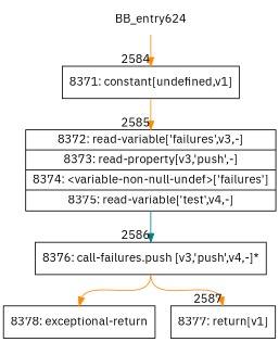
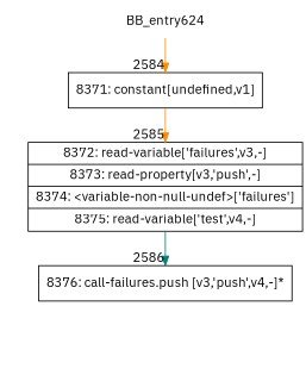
  digraph {
    fontname="IBM Plex Sans"
    rankdir=TD
    node [fontname="IBM Plex Sans" shape=record]
    edge [color=darkorange fontname="IBM Plex Sans" headport=n tailport=s]
    n1 [label=BB_entry624 shape=none]
    n2 [label="{8371: constant[undefined,v1]}"]
    n3 [label="{8372: read-variable['failures',v3,-]|8373: read-property[v3,'push',-]|8374: \<variable-non-null-undef\>['failures']|8375: read-variable['test',v4,-]}"]
    n4 [label="{8376: call-failures.push [v3,'push',v4,-]*}"]
-   n5 [label="{8378: exceptional-return}"]
-   n6 [label="{8377: return[v1]}"]
    n1 -> n2 [headlabel="    2584"]
    n2 -> n3 [headlabel="      2585"]
    n3 -> n4 [color=teal headlabel="      2586"]
-   n4 -> n5
-   n4 -> n6 [headlabel="      2587"]
  }
